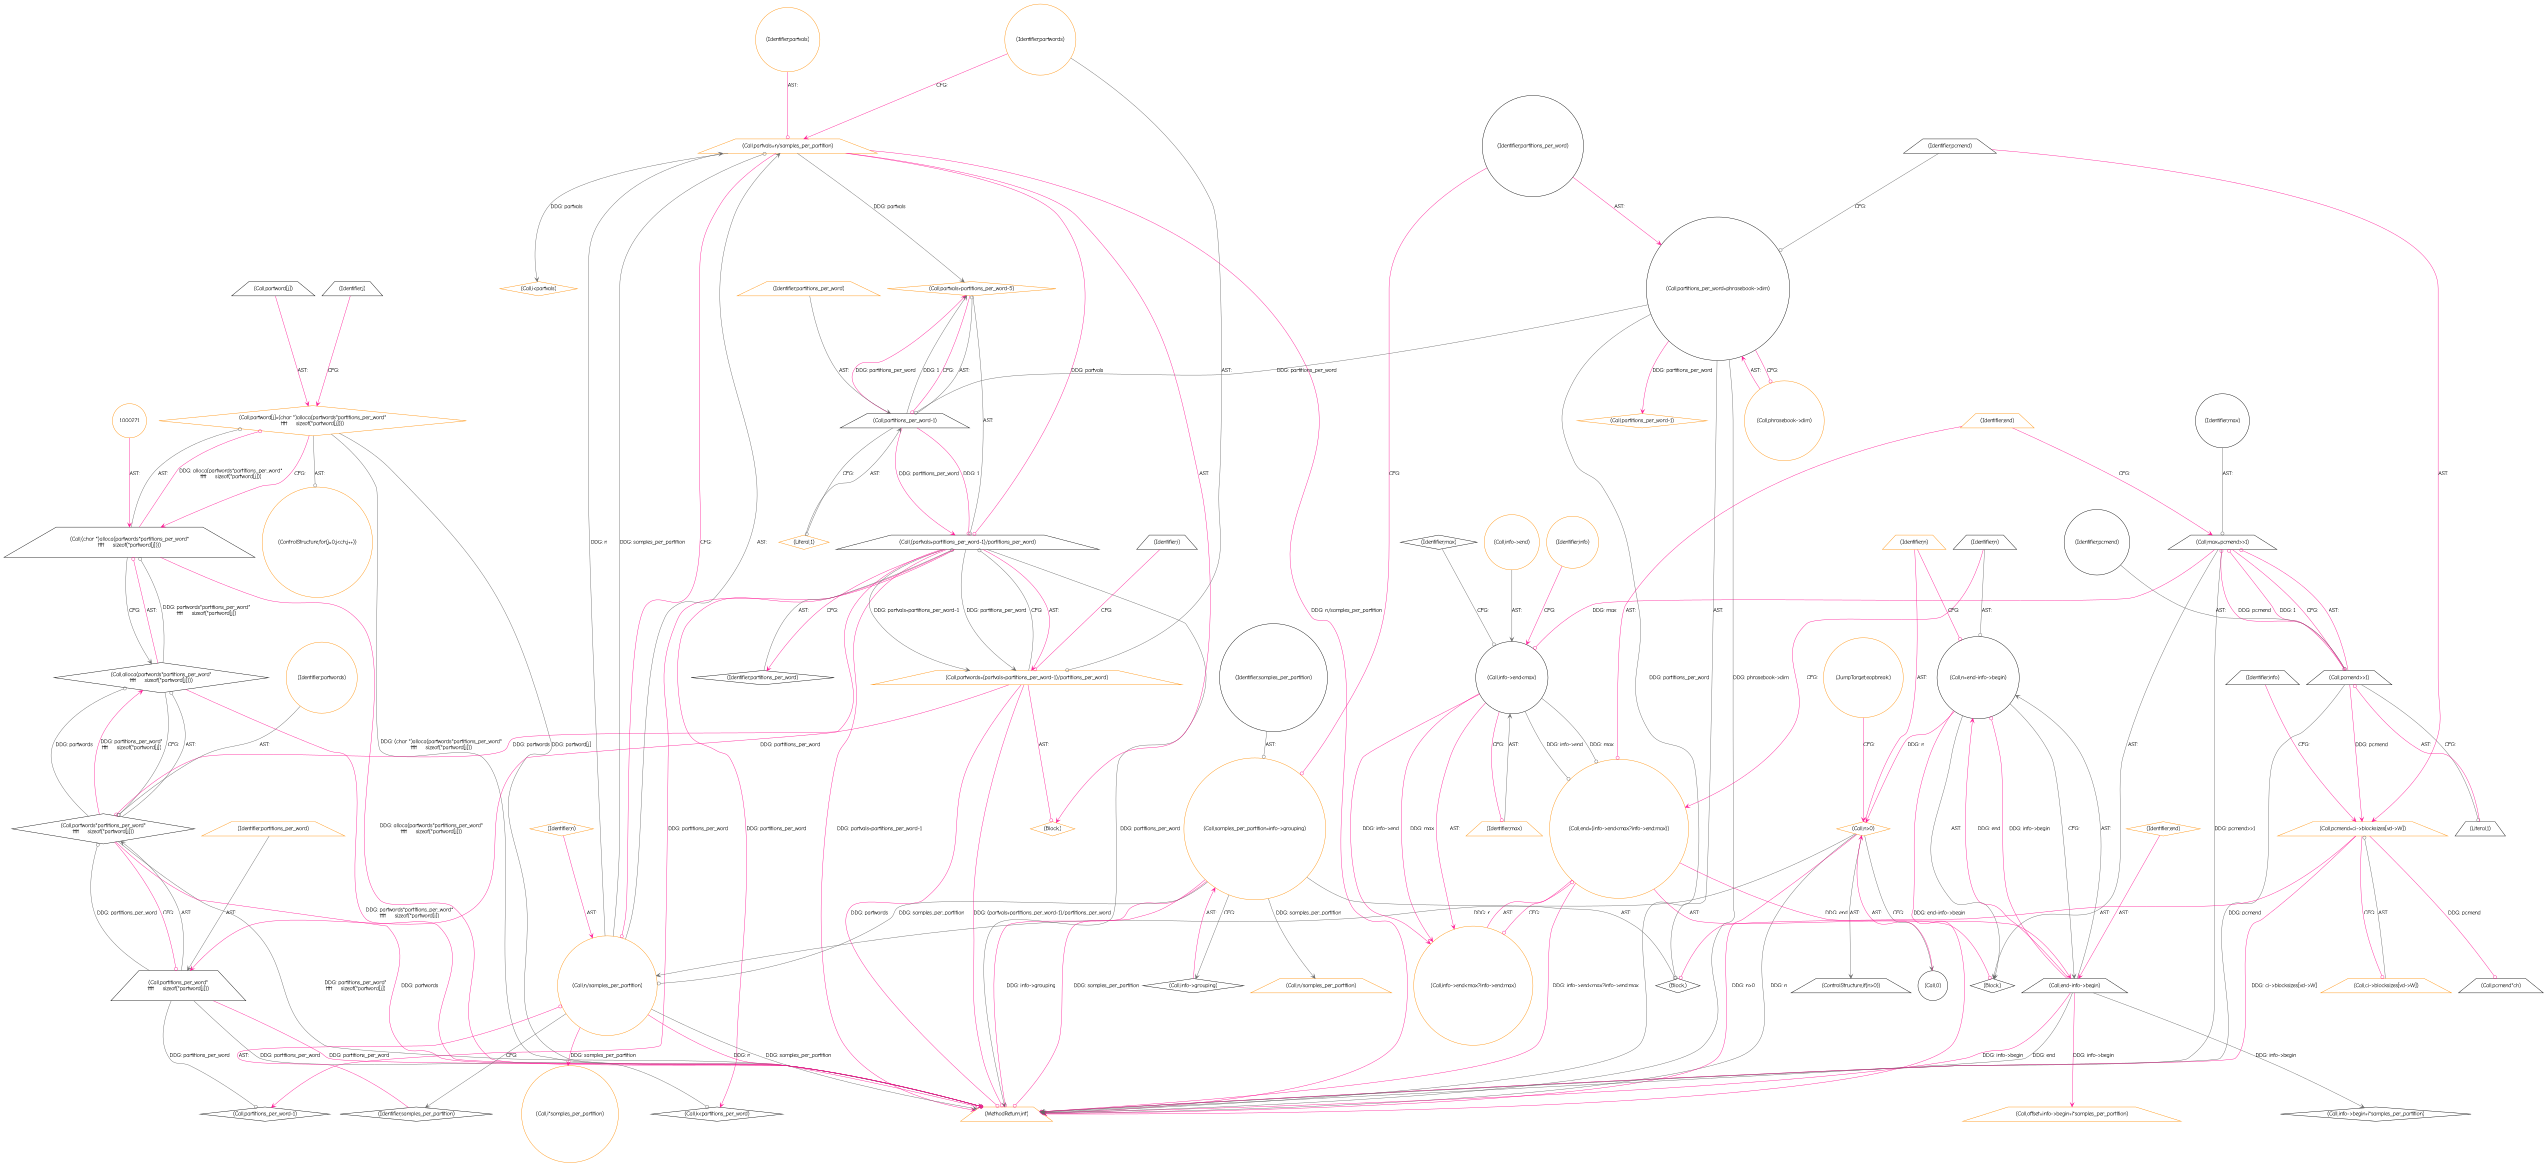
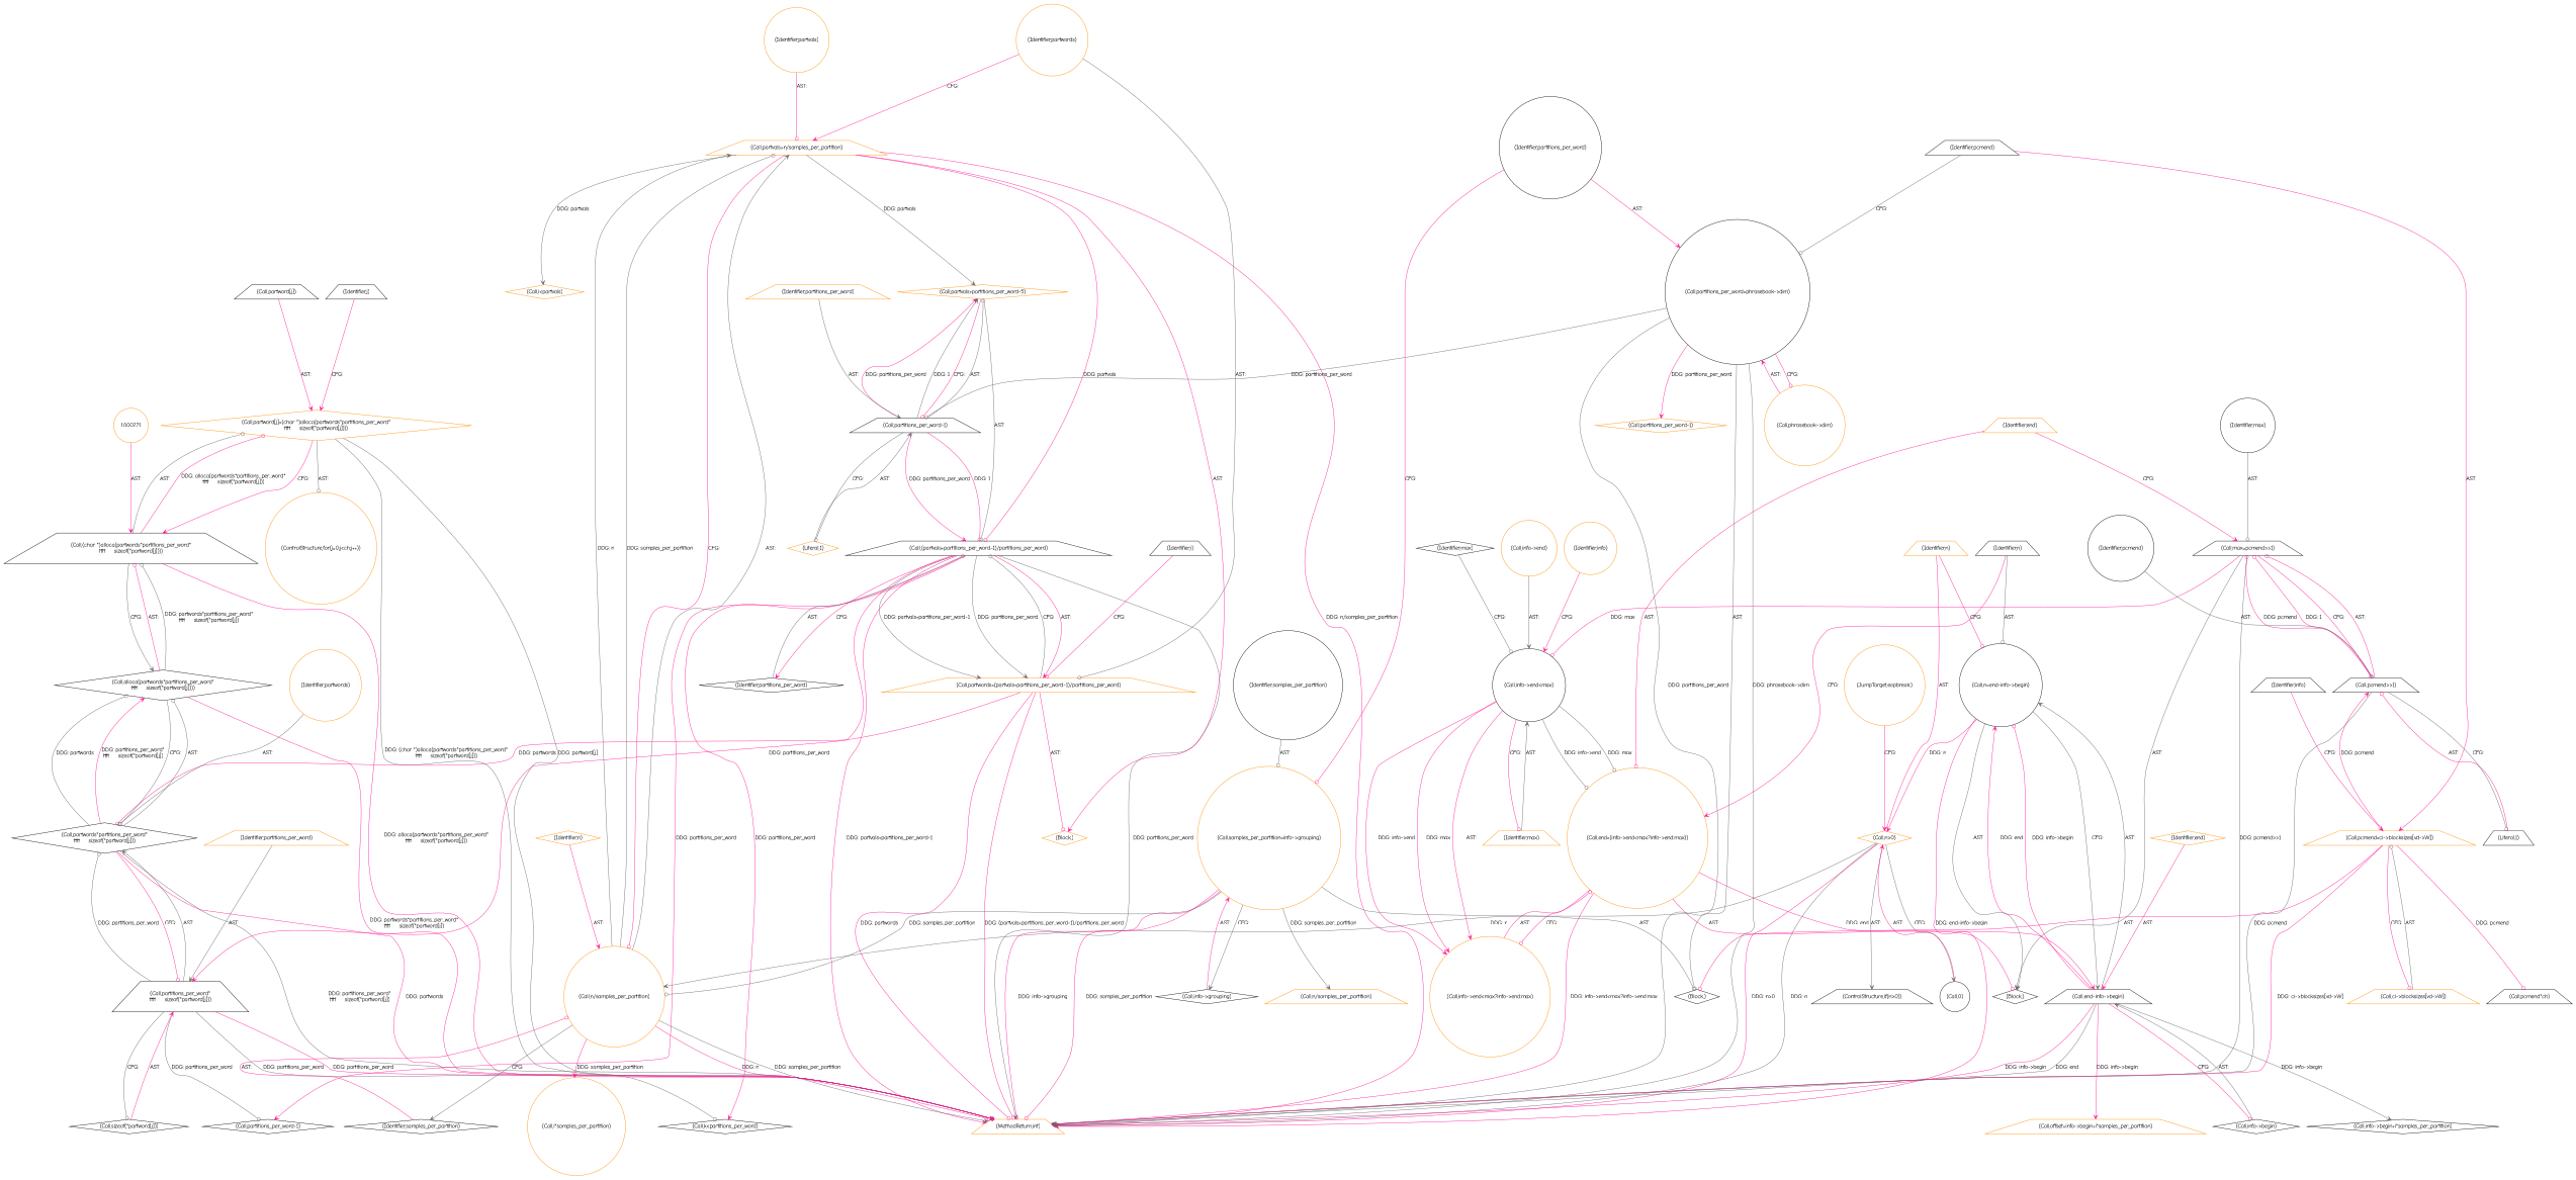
  digraph {
    fontname="Comic Neue"
    node [color=black fontname="Comic Neue" shape=trapezium]
    edge [arrowhead=odot color=deeppink fontname="Comic Neue"]
    n1 [color=darkorange label="(Call,partword[j]=(char *)alloca(partwords*partitions_per_word*\n\t\t\t\t     sizeof(*partword[j])))" shape=diamond]
    n2 [label="(Call,(char *)alloca(partwords*partitions_per_word*\n\t\t\t\t     sizeof(*partword[j])))"]
    n3 [color=darkorange label="(ControlStructure,for(j=0;j<ch;j++))" shape=circle]
    n4 [color=darkorange label="(MethodReturn,int)"]
    n5 [label="(Call,alloca(partwords*partitions_per_word*\n\t\t\t\t     sizeof(*partword[j])))" shape=diamond]
    n6 [label="(Call,partwords*partitions_per_word*\n\t\t\t\t     sizeof(*partword[j]))" shape=diamond]
    n7 [label="(Call,partitions_per_word*\n\t\t\t\t     sizeof(*partword[j]))"]
    n8 [label="(Call,k<partitions_per_word)" shape=diamond]
    n9 [label="(Call,partitions_per_word-1)" shape=diamond]
+   n10 [label="(Call,sizeof(*partword[j]))" shape=diamond]
    n11 [color=darkorange label="(Call,partwords=(partvals+partitions_per_word-1)/partitions_per_word)"]
    n12 [label="(Call,(partvals+partitions_per_word-1)/partitions_per_word)"]
    n13 [color=darkorange label="(Block,)" shape=diamond]
    n14 [label="(Identifier,partitions_per_word)" shape=diamond]
    n15 [color=darkorange label="(Call,partvals=n/samples_per_partition)"]
    n16 [color=darkorange label="(Call,n/samples_per_partition)" shape=circle]
    n17 [color=darkorange label="(Call,i<partvals)" shape=diamond]
    n18 [color=darkorange label="(Call,partvals+partitions_per_word-5)" shape=diamond]
    n19 [label="(Identifier,samples_per_partition)" shape=diamond]
    n20 [color=darkorange label="(Call,i*samples_per_partition)" shape=circle]
    n21 [label="(Call,partitions_per_word-1)"]
    n22 [color=darkorange label="(Call,n>0)" shape=diamond]
    n23 [label="(Call,0)" shape=circle]
    n24 [label="(ControlStructure,if(n>0))"]
    n25 [label="(Call,n=end-info->begin)" shape=circle]
    n26 [label="(Call,end-info->begin)"]
    n27 [label="(Block,)" shape=diamond]
+   n28 [label="(Call,info->begin)" shape=diamond]
    n29 [label="(Call,info->begin+i*samples_per_partition)" shape=diamond]
    n30 [color=darkorange label="(Call,offset=info->begin+i*samples_per_partition)"]
    n31 [color=darkorange label="(Call,end=(info->end<max?info->end:max))" shape=circle]
    n32 [color=darkorange label="(Call,info->end<max?info->end:max)" shape=circle]
    n33 [label="(Call,info->end<max)" shape=circle]
    n34 [color=darkorange label="(Identifier,max)"]
    n35 [label="(Call,max=pcmend>>1)"]
    n36 [label="(Call,pcmend>>1)"]
    n37 [label="(Literal,1)"]
    n38 [color=darkorange label="(Call,pcmend=ci->blocksizes[vd->W])"]
    n39 [label="(Block,)" shape=diamond]
    n40 [label="(Call,pcmend*ch)"]
    n41 [color=darkorange label="(Call,ci->blocksizes[vd->W])"]
    n42 [color=darkorange label="(Call,samples_per_partition=info->grouping)" shape=circle]
    n43 [label="(Call,info->grouping)" shape=diamond]
    n44 [color=darkorange label="(Call,n/samples_per_partition)"]
    n45 [color=darkorange label="(Literal,1)" shape=diamond]
    n46 [label="(Call,partitions_per_word=phrasebook->dim)" shape=circle]
    n47 [color=darkorange label="(Call,phrasebook->dim)" shape=circle]
    n48 [color=darkorange label="(Call,partitions_per_word-1)" shape=diamond]
    n49 [color=darkorange label="(Identifier,partvals)" shape=circle]
    n50 [label="(Identifier,max)" shape=diamond]
    n51 [color=darkorange label="(Identifier,partwords)" shape=circle]
    n52 [label="(Identifier,pcmend)" shape=circle]
    n53 [color=darkorange label="(Call,info->end)" shape=circle]
    n54 [color=darkorange label="(Identifier,partitions_per_word)"]
    n55 [color=darkorange label="(Identifier,end)"]
    n56 [color=darkorange label="(Identifier,partwords)" shape=circle]
    n57 [label="(Identifier,n)"]
    n58 [label="(Identifier,j)"]
    n59 [color=darkorange label="(Identifier,n)"]
    n60 [color=darkorange label="(Identifier,info)" shape=circle]
    n61 [label="(Call,partword[j])"]
    n62 [color=darkorange label="(JumpTarget,eopbreak:)" shape=circle]
    n63 [color=darkorange label="(Identifier,partitions_per_word)"]
    n64 [label="(Identifier,samples_per_partition)" shape=circle]
    n65 [label="(Identifier,partitions_per_word)" shape=circle]
    n66 [label="(Identifier,max)" shape=circle]
    n67 [label="(Identifier,i)"]
    n68 [color=darkorange label="(Identifier,n)" shape=diamond]
    n69 [label="(Identifier,pcmend)"]
    n70 [color=darkorange label="(Identifier,end)" shape=diamond]
    n71 [label="(Identifier,info)"]
    1000271 [color=darkorange shape=circle]
    n1 -> n2 [arrowhead=vee label="CFG: "]
    n1 -> n3 [color=gray40 label="AST: "]
    n1 -> n4 [arrowhead=vee color=gray40 label="DDG: partword[j]"]
    n1 -> n4 [color=gray40 label="DDG: (char *)alloca(partwords*partitions_per_word*\n\t\t\t\t     sizeof(*partword[j]))"]
    n2 -> n1 [color=gray40 label="AST: "]
    n2 -> n1 [label="DDG: alloca(partwords*partitions_per_word*\n\t\t\t\t     sizeof(*partword[j]))"]
    n2 -> n4 [label="DDG: alloca(partwords*partitions_per_word*\n\t\t\t\t     sizeof(*partword[j]))"]
    n2 -> n5 [arrowhead=vee color=gray40 label="CFG: "]
    n5 -> n2 [label="AST: "]
    n5 -> n2 [color=gray40 label="DDG: partwords*partitions_per_word*\n\t\t\t\t     sizeof(*partword[j])"]
    n5 -> n4 [arrowhead=vee label="DDG: partwords*partitions_per_word*\n\t\t\t\t     sizeof(*partword[j])"]
    n5 -> n6 [color=gray40 label="CFG: "]
    n6 -> n4 [color=gray40 label="DDG: partitions_per_word*\n\t\t\t\t     sizeof(*partword[j])"]
    n6 -> n4 [label="DDG: partwords"]
    n6 -> n5 [color=gray40 label="AST: "]
    n6 -> n5 [color=gray40 label="DDG: partwords"]
    n6 -> n5 [arrowhead=vee label="DDG: partitions_per_word*\n\t\t\t\t     sizeof(*partword[j])"]
    n6 -> n7 [label="CFG: "]
    n7 -> n4 [label="DDG: partitions_per_word"]
    n7 -> n6 [arrowhead=vee color=gray40 label="AST: "]
    n7 -> n6 [color=gray40 label="DDG: partitions_per_word"]
    n7 -> n8 [color=gray40 label="DDG: partitions_per_word"]
    n7 -> n9 [color=gray40 label="DDG: partitions_per_word"]
+   n7 -> n10 [color=gray40 label="CFG: "]
+   n10 -> n7 [arrowhead=vee label="AST: "]
    n11 -> n4 [label="DDG: (partvals+partitions_per_word-1)/partitions_per_word"]
    n11 -> n4 [label="DDG: partwords"]
    n11 -> n6 [label="DDG: partwords"]
    n11 -> n12 [color=gray40 label="CFG: "]
    n11 -> n13 [label="AST: "]
    n12 -> n4 [arrowhead=vee color=gray40 label="DDG: partitions_per_word"]
    n12 -> n4 [arrowhead=vee label="DDG: partvals+partitions_per_word-1"]
    n12 -> n7 [arrowhead=vee label="DDG: partitions_per_word"]
    n12 -> n8 [arrowhead=vee label="DDG: partitions_per_word"]
    n12 -> n9 [arrowhead=vee label="DDG: partitions_per_word"]
    n12 -> n11 [arrowhead=vee label="AST: "]
    n12 -> n11 [arrowhead=vee color=gray40 label="DDG: partvals+partitions_per_word-1"]
    n12 -> n11 [arrowhead=vee color=gray40 label="DDG: partitions_per_word"]
    n12 -> n14 [arrowhead=vee label="CFG: "]
    n14 -> n12 [color=gray40 label="AST: "]
    n15 -> n4 [arrowhead=vee label="DDG: n/samples_per_partition"]
    n15 -> n12 [label="DDG: partvals"]
    n15 -> n13 [arrowhead=vee label="AST: "]
    n15 -> n16 [label="CFG: "]
    n15 -> n17 [arrowhead=vee color=gray40 label="DDG: partvals"]
    n15 -> n18 [arrowhead=vee color=gray40 label="DDG: partvals"]
    n16 -> n4 [arrowhead=vee color=gray40 label="DDG: samples_per_partition"]
    n16 -> n4 [label="DDG: n"]
    n16 -> n15 [arrowhead=vee color=gray40 label="AST: "]
    n16 -> n15 [arrowhead=vee color=gray40 label="DDG: n"]
    n16 -> n15 [color=gray40 label="DDG: samples_per_partition"]
    n16 -> n19 [arrowhead=vee color=gray40 label="CFG: "]
    n16 -> n20 [arrowhead=vee label="DDG: samples_per_partition"]
    n18 -> n12 [color=gray40 label="AST: "]
    n18 -> n21 [label="CFG: "]
    n19 -> n16 [label="AST: "]
    n21 -> n12 [arrowhead=vee label="DDG: partitions_per_word"]
    n21 -> n12 [label="DDG: 1"]
    n21 -> n18 [color=gray40 label="AST: "]
    n21 -> n18 [arrowhead=vee label="DDG: partitions_per_word"]
    n21 -> n18 [arrowhead=vee color=gray40 label="DDG: 1"]
    n21 -> n45 [color=gray40 label="CFG: "]
    n22 -> n4 [color=gray40 label="DDG: n"]
    n22 -> n4 [arrowhead=vee label="DDG: n>0"]
    n22 -> n16 [arrowhead=vee color=gray40 label="DDG: n"]
    n22 -> n23 [arrowhead=vee color=gray40 label="CFG: "]
    n22 -> n24 [arrowhead=vee color=gray40 label="AST: "]
    n23 -> n22 [arrowhead=vee label="AST: "]
    n25 -> n4 [arrowhead=vee label="DDG: end-info->begin"]
    n25 -> n22 [arrowhead=vee label="DDG: n"]
    n25 -> n26 [arrowhead=vee color=gray40 label="CFG: "]
    n25 -> n27 [arrowhead=vee color=gray40 label="AST: "]
    n26 -> n4 [arrowhead=vee color=gray40 label="DDG: end"]
    n26 -> n4 [label="DDG: info->begin"]
    n26 -> n25 [arrowhead=vee color=gray40 label="AST: "]
    n26 -> n25 [arrowhead=vee label="DDG: end"]
    n26 -> n25 [label="DDG: info->begin"]
+   n26 -> n28 [label="CFG: "]
    n26 -> n29 [arrowhead=vee color=gray40 label="DDG: info->begin"]
    n26 -> n30 [arrowhead=vee label="DDG: info->begin"]
+   n28 -> n26 [arrowhead=vee color=gray40 label="AST: "]
    n31 -> n4 [label="DDG: info->end<max?info->end:max"]
    n31 -> n26 [arrowhead=vee label="DDG: end"]
    n31 -> n27 [label="AST: "]
    n31 -> n32 [label="CFG: "]
    n32 -> n31 [label="AST: "]
    n33 -> n31 [color=gray40 label="DDG: info->end"]
    n33 -> n31 [color=gray40 label="DDG: max"]
    n33 -> n32 [arrowhead=vee label="AST: "]
    n33 -> n32 [arrowhead=vee label="DDG: info->end"]
    n33 -> n32 [arrowhead=vee label="DDG: max"]
    n33 -> n34 [label="CFG: "]
    n34 -> n33 [arrowhead=vee color=gray40 label="AST: "]
    n35 -> n4 [arrowhead=vee color=gray40 label="DDG: pcmend>>1"]
    n35 -> n27 [arrowhead=vee color=gray40 label="AST: "]
    n35 -> n33 [label="DDG: max"]
    n35 -> n36 [label="CFG: "]
    n36 -> n4 [arrowhead=vee color=gray40 label="DDG: pcmend"]
    n36 -> n35 [label="AST: "]
    n36 -> n35 [label="DDG: pcmend"]
    n36 -> n35 [label="DDG: 1"]
    n36 -> n37 [color=gray40 label="CFG: "]
    n37 -> n36 [label="AST: "]
    n38 -> n4 [label="DDG: ci->blocksizes[vd->W]"]
-   n36 -> n38 [arrowhead=vee label="DDG: pcmend"]
+   n38 -> n36 [arrowhead=vee label="DDG: pcmend"]
    n38 -> n39 [label="AST: "]
    n38 -> n40 [label="DDG: pcmend"]
    n38 -> n41 [label="CFG: "]
    n41 -> n38 [color=gray40 label="AST: "]
    n42 -> n4 [label="DDG: samples_per_partition"]
    n42 -> n4 [label="DDG: info->grouping"]
    n42 -> n16 [color=gray40 label="DDG: samples_per_partition"]
    n42 -> n39 [color=gray40 label="AST: "]
    n42 -> n43 [arrowhead=vee color=gray40 label="CFG: "]
    n42 -> n44 [arrowhead=vee color=gray40 label="DDG: samples_per_partition"]
    n43 -> n42 [arrowhead=vee label="AST: "]
    n45 -> n21 [arrowhead=vee color=gray40 label="AST: "]
    n46 -> n4 [arrowhead=vee color=gray40 label="DDG: phrasebook->dim"]
    n46 -> n4 [arrowhead=vee color=gray40 label="DDG: partitions_per_word"]
    n46 -> n21 [color=gray40 label="DDG: partitions_per_word"]
    n46 -> n39 [color=gray40 label="AST: "]
    n46 -> n47 [label="CFG: "]
    n46 -> n48 [arrowhead=vee label="DDG: partitions_per_word"]
    n47 -> n46 [arrowhead=vee label="AST: "]
    n49 -> n15 [label="AST: "]
    n50 -> n33 [color=gray40 label="CFG: "]
    n51 -> n6 [color=gray40 label="AST: "]
    n52 -> n36 [color=gray40 label="AST: "]
    n53 -> n33 [arrowhead=vee color=gray40 label="AST: "]
    n54 -> n21 [arrowhead=vee color=gray40 label="AST: "]
    n55 -> n31 [label="AST: "]
    n55 -> n35 [arrowhead=vee label="CFG: "]
    n56 -> n11 [color=gray40 label="AST: "]
    n56 -> n15 [arrowhead=vee label="CFG: "]
    n57 -> n25 [color=gray40 label="AST: "]
    n57 -> n31 [arrowhead=vee label="CFG: "]
    n58 -> n1 [arrowhead=vee label="CFG: "]
    n59 -> n22 [label="AST: "]
    n59 -> n25 [label="CFG: "]
    n60 -> n33 [arrowhead=vee label="CFG: "]
    n61 -> n1 [arrowhead=vee label="AST: "]
    n62 -> n22 [arrowhead=vee label="CFG: "]
    n63 -> n7 [arrowhead=vee color=gray40 label="AST: "]
    n64 -> n42 [color=gray40 label="AST: "]
    n65 -> n42 [label="CFG: "]
    n65 -> n46 [arrowhead=vee label="AST: "]
    n66 -> n35 [color=gray40 label="AST: "]
    n67 -> n11 [label="CFG: "]
    n68 -> n16 [arrowhead=vee label="AST: "]
    n69 -> n38 [arrowhead=vee label="AST: "]
    n69 -> n46 [color=gray40 label="CFG: "]
    n70 -> n26 [arrowhead=vee label="AST: "]
    n71 -> n38 [arrowhead=vee label="CFG: "]
    1000271 -> n2 [arrowhead=vee label="AST: "]
  }
